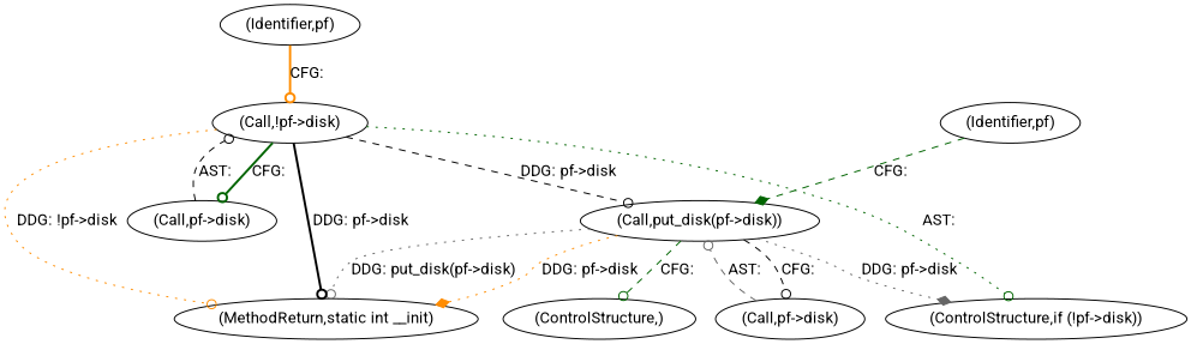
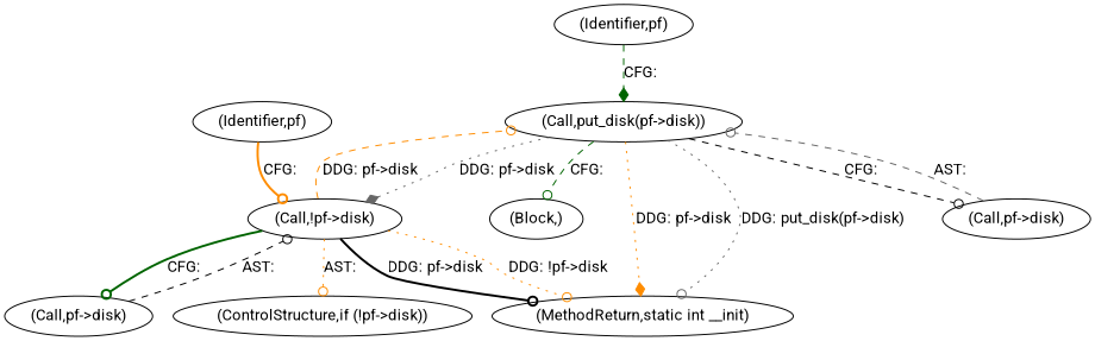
  digraph {
    fontname=Roboto
    node [fontname=Roboto]
    edge [arrowhead=odot color=darkorange fontname=Roboto style=dashed]
    n1 [label="(Call,put_disk(pf->disk))"]
    n2 [label="(Call,!pf->disk)"]
-   n3 [label="(ControlStructure,)"]
+   n3 [label="(Block,)"]
    n4 [label="(MethodReturn,static int __init)"]
    n5 [label="(Call,pf->disk)"]
    n6 [label="(Call,pf->disk)"]
    n7 [label="(ControlStructure,if (!pf->disk))"]
    n8 [label="(Identifier,pf)"]
    n9 [label="(Identifier,pf)"]
-   n1 -> n7 [arrowhead=diamond color=gray40 label="DDG: pf->disk" style=dotted]
+   n1 -> n2 [arrowhead=diamond color=gray40 label="DDG: pf->disk" style=dotted]
    n1 -> n3 [color=darkgreen label="CFG: "]
    n1 -> n4 [arrowhead=diamond label="DDG: pf->disk" style=dotted]
    n1 -> n4 [color=gray40 label="DDG: put_disk(pf->disk)" style=dotted]
    n1 -> n5 [color=black label="CFG: "]
-   n2 -> n1 [color=black label="DDG: pf->disk"]
+   n2 -> n1 [label="DDG: pf->disk"]
    n2 -> n4 [color=black label="DDG: pf->disk" style=bold]
    n2 -> n4 [label="DDG: !pf->disk" style=dotted]
    n2 -> n6 [color=darkgreen label="CFG: " style=bold]
-   n2 -> n7 [color=darkgreen label="AST: " style=dotted]
+   n2 -> n7 [label="AST: " style=dotted]
    n5 -> n1 [color=gray40 label="AST: "]
    n6 -> n2 [color=black label="AST: "]
    n8 -> n1 [arrowhead=diamond color=darkgreen label="CFG: "]
    n9 -> n2 [label="CFG: " style=bold]
  }
